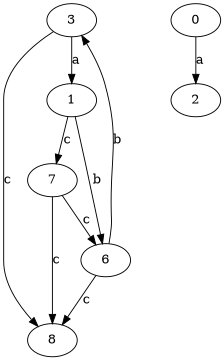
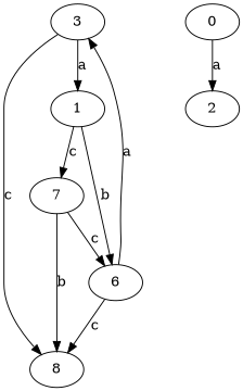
  strict digraph {
    fontname="DejaVu Serif"
    node [fontname="DejaVu Serif"]
    edge [fontname="DejaVu Serif"]
    3
    8
    1
    0
    2
    6
    7
    3 -> 8 [label=c]
    3 -> 1 [label=a]
    1 -> 6 [label=b]
    1 -> 7 [label=c]
    0 -> 2 [label=a]
-   6 -> 3 [label=b]
+   6 -> 3 [label=a]
    6 -> 8 [label=c]
-   7 -> 8 [label=c]
+   7 -> 8 [label=b]
    7 -> 6 [label=c]
  }
